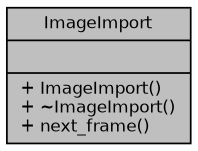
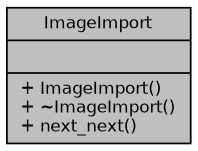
  digraph {
-   n1 [color=black fillcolor=grey75 fontcolor=black fontname=Helvetica fontsize=10 height=0.2 label="{ImageImport\n||+ ImageImport()\l+ ~ImageImport()\l+ next_frame()\l}" shape=record style=filled width=0.4]
+   n1 [color=black fillcolor=grey75 fontcolor=black fontname=Helvetica fontsize=10 height=0.2 label="{ImageImport\n||+ ImageImport()\l+ ~ImageImport()\l+ next_next()\l}" shape=record style=filled width=0.4]
  }
